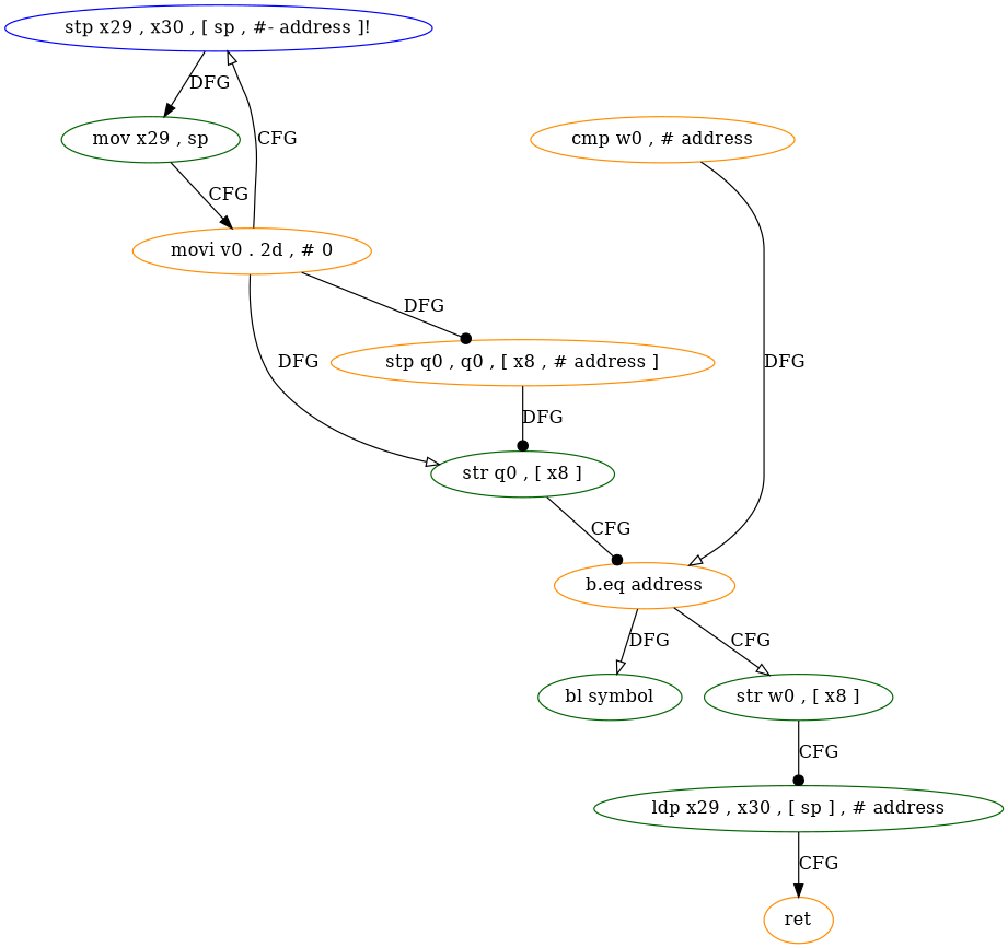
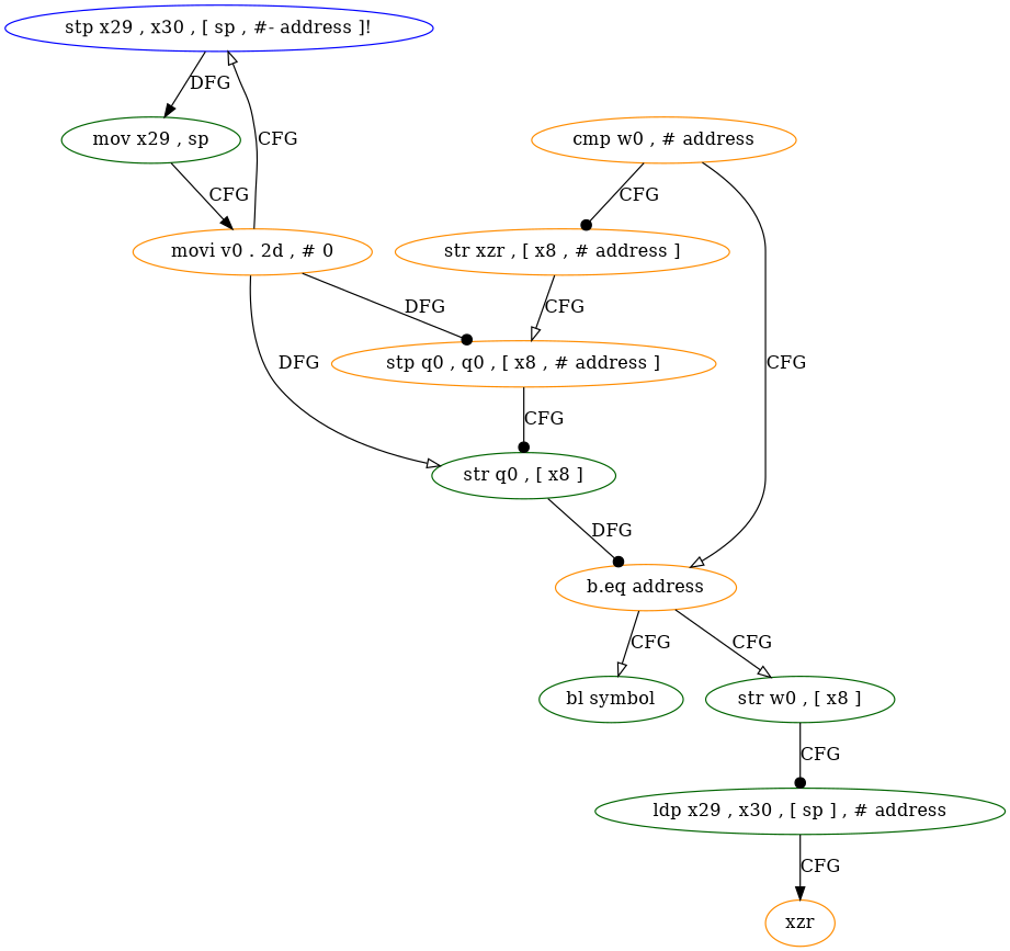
  digraph {
    node [color=darkorange]
    edge [arrowhead=onormal]
    n1 [color=blue label="stp x29 , x30 , [ sp , #- address ]!"]
    n2 [color=darkgreen label="mov x29 , sp"]
    n3 [label="movi v0 . 2d , # 0"]
    n4 [label="stp q0 , q0 , [ x8 , # address ]"]
    n5 [color=darkgreen label="str q0 , [ x8 ]"]
    n6 [label="cmp w0 , # address"]
+   n7 [label="str xzr , [ x8 , # address ]"]
    n8 [label="b.eq address"]
    n9 [color=darkgreen label="bl symbol"]
    n10 [color=darkgreen label="str w0 , [ x8 ]"]
    n11 [color=darkgreen label="ldp x29 , x30 , [ sp ] , # address"]
-   n12 [label=ret]
+   n12 [label=xzr]
    n1 -> n2 [arrowhead=normal label=DFG]
    n2 -> n3 [arrowhead=normal label=CFG]
    n3 -> n1 [label=CFG]
    n3 -> n4 [arrowhead=dot label=DFG]
    n3 -> n5 [label=DFG]
-   n4 -> n5 [arrowhead=dot label=DFG]
-   n5 -> n8 [arrowhead=dot label=CFG]
-   n6 -> n8 [label=DFG]
-   n8 -> n9 [label=DFG]
+   n4 -> n5 [arrowhead=dot label=CFG]
+   n5 -> n8 [arrowhead=dot label=DFG]
+   n6 -> n7 [arrowhead=dot label=CFG]
+   n6 -> n8 [label=CFG]
+   n7 -> n4 [label=CFG]
+   n8 -> n9 [label=CFG]
    n8 -> n10 [label=CFG]
    n10 -> n11 [arrowhead=dot label=CFG]
    n11 -> n12 [arrowhead=normal label=CFG]
  }
